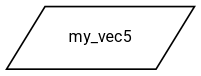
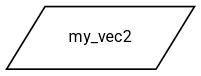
  digraph {
    rankdir=LR
    fontname=Roboto
-   n1 [color=black fillcolor=white fontname=Roboto fontsize=10 height=0.2 label=my_vec5 shape=parallelogram style=filled width=0.4]
+   n1 [color=black fillcolor=white fontname=Roboto fontsize=10 height=0.2 label=my_vec2 shape=parallelogram style=filled width=0.4]
  }
